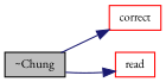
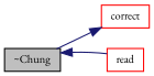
  digraph {
    fontname="EB Garamond"
    rankdir=LR
    node [color=red fontname="EB Garamond" fontsize=10 shape=record]
    edge [color=midnightblue fontname="EB Garamond" fontsize=10 labelfontname=Helvetica labelfontsize=10 style=solid]
    n1 [color=black fillcolor=grey75 fontcolor=black height=0.2 label="~Chung" style=filled width=0.4]
    n2 [height=0.2 label=correct width=0.4]
    n3 [height=0.2 label=read width=0.4]
    n1 -> n2
-   n1 -> n3
+   n3 -> n1
  }
